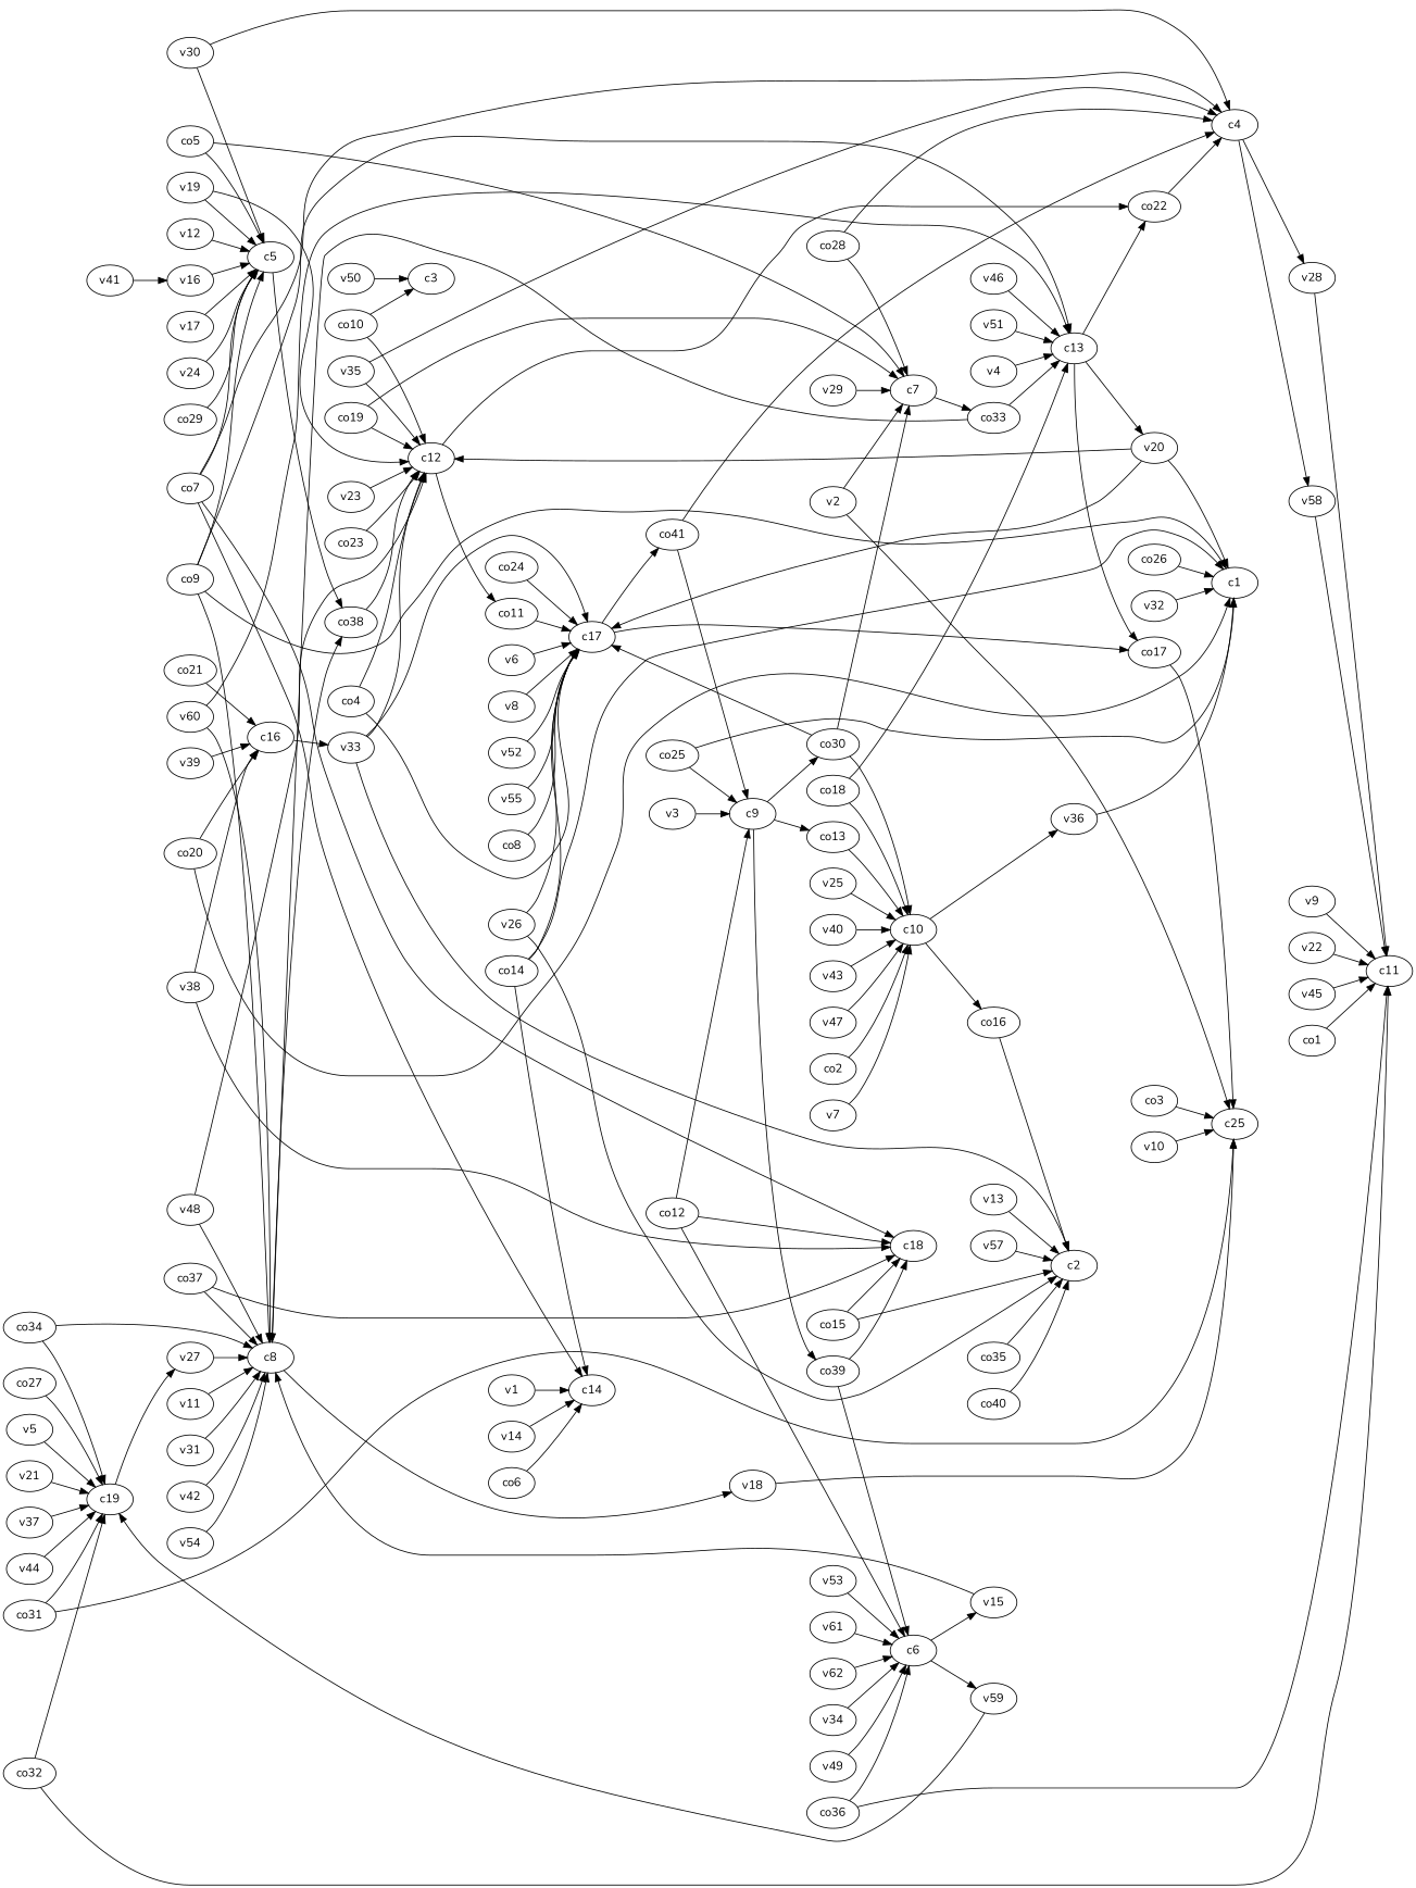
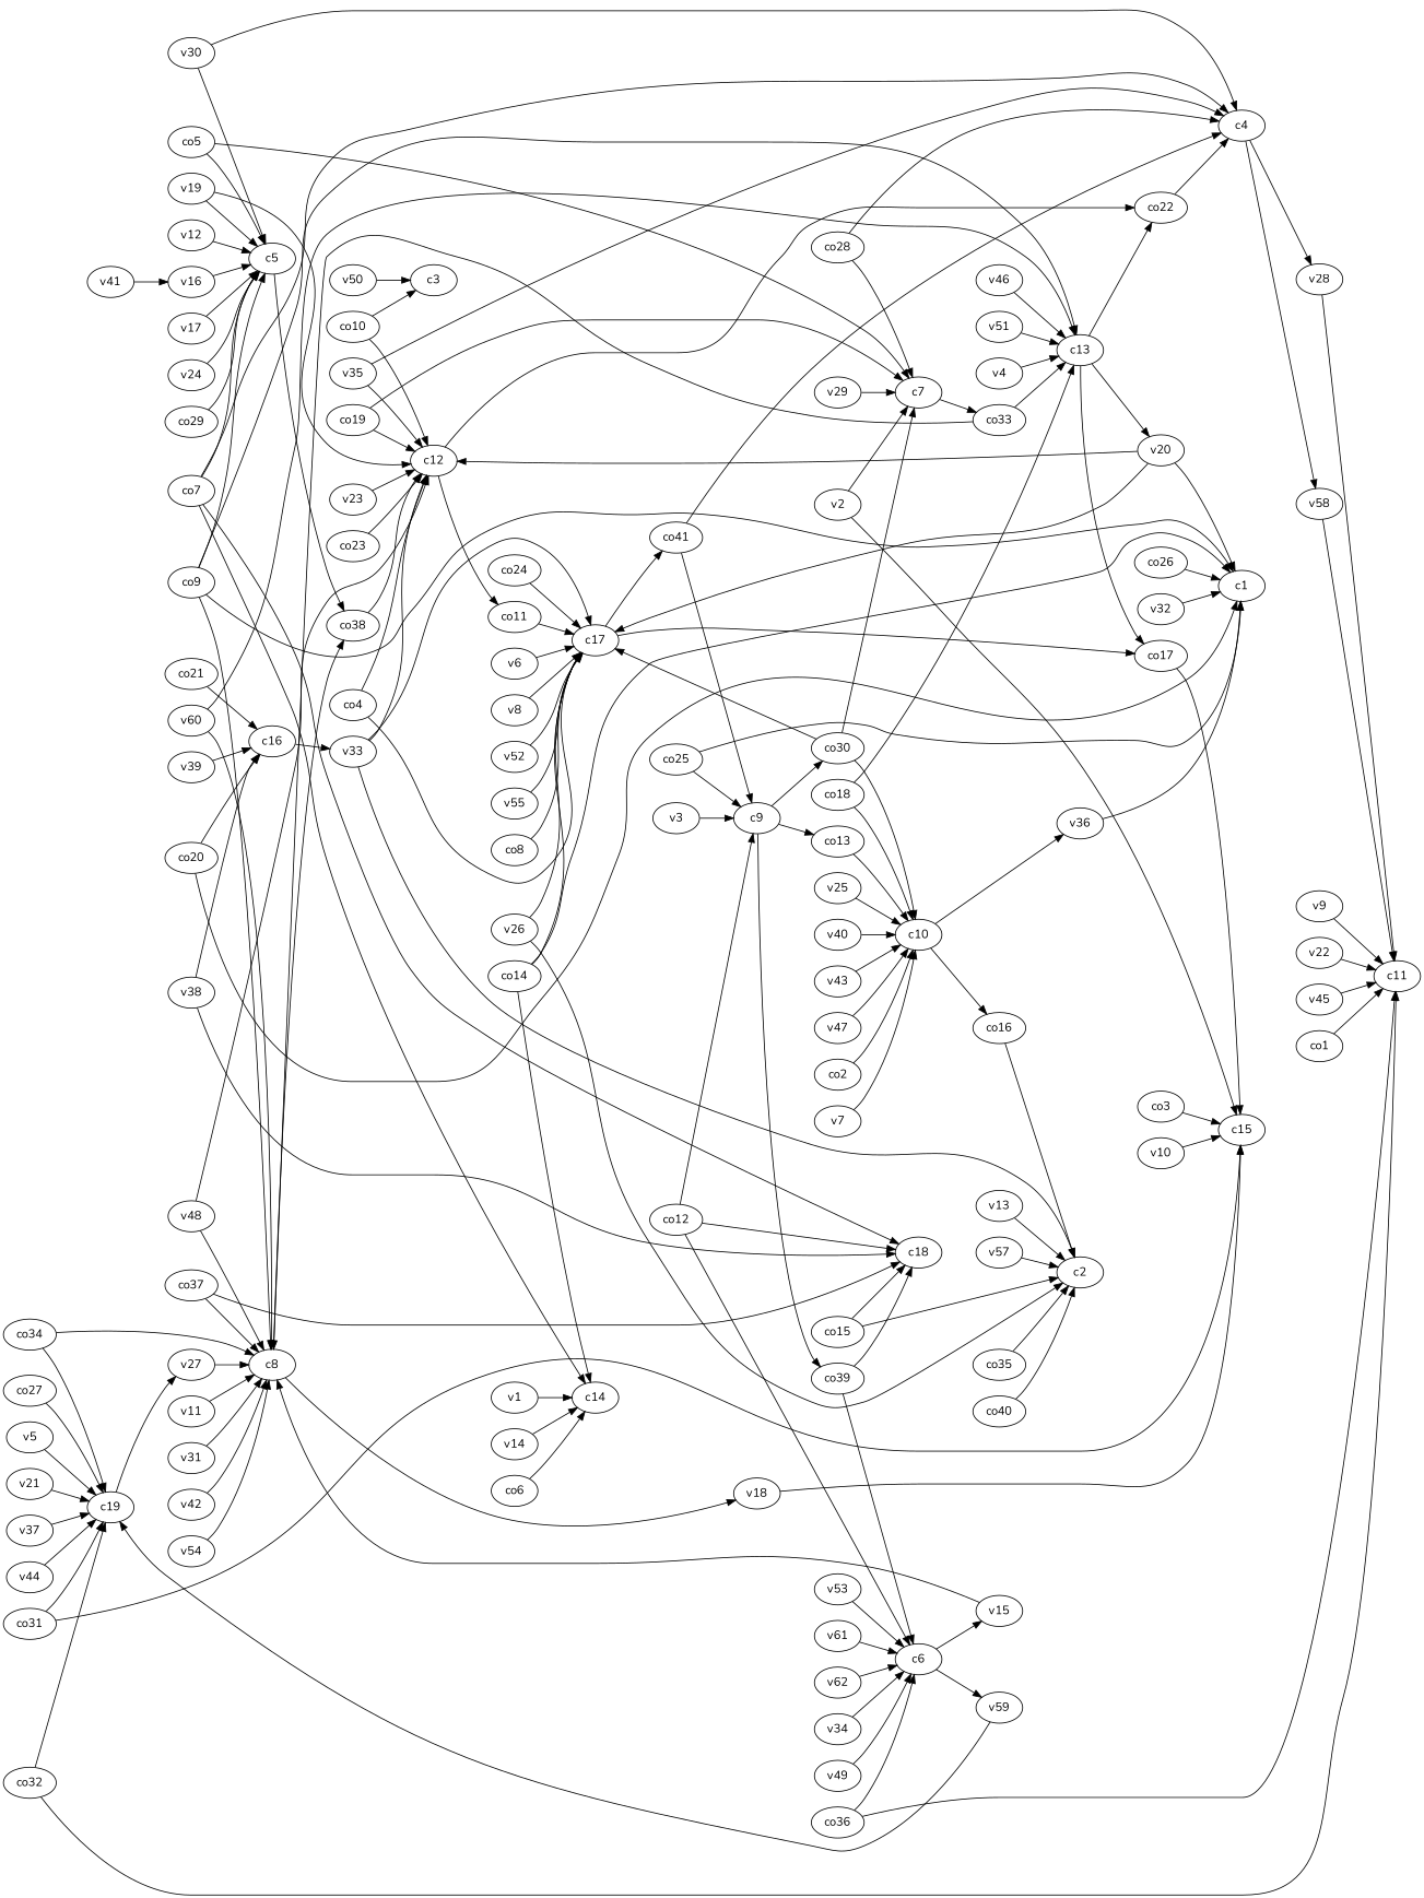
  strict digraph {
    fontname=Nunito
    rankdir=LR
    node [fontname=Nunito]
    edge [fontname=Nunito weight=1]
    c4
    v28
    v58
    c11
    c5
    co38
    c12
    c6
    v15
    v59
    c8
    c19
    c7
    co33
    c13
    v18
-   c15 [label=c25]
+   c15
    c9
    co13
    co30
    co39
    c10
    c17
    c18
    v36
    co16
    c1
    c2
    co11
    co22
    v20
    co17
    c16
    v33
    co41
    v27
    v1
    c14
    v2
    v3
    v4
    v5
    v6
    v7
    v8
    v9
    v10
    v11
    v12
    v13
    v14
    v16
    v17
    v19
    v21
    v22
    v23
    v24
    v25
    v26
    v29
    v30
    v31
    v32
    v34
    v35
    v37
    v38
    v39
    v40
    v41
    v42
    v43
    v44
    v45
    v46
    v47
    v48
    v49
    v50
    c3
    v51
    v52
    v53
    v54
    v55
    v57
    v60
    v61
    v62
    co1
    co2
    co3
    co4
    co5
    co6
    co7
    co8
    co9
    co10
    co12
    co14
    co15
    co18
    co19
    co20
    co21
    co23
    co24
    co25
    co26
    co27
    co28
    co29
    co31
    co32
    co34
    co35
    co36
    co37
    co40
    c4 -> v28
    c4 -> v58
    v28 -> c11
    v58 -> c11
    c5 -> co38
    co38 -> c12
    c12 -> co11
    c12 -> co22
    c6 -> v15
    c6 -> v59
    v15 -> c8
    v59 -> c19
    c8 -> co38
    c8 -> v18
    c19 -> v27
    c7 -> co33
    co33 -> c8
    co33 -> c13
    c13 -> co22
    c13 -> v20
    c13 -> co17
    v18 -> c15
    c9 -> co13
    c9 -> co30
    c9 -> co39
    co13 -> c10
    co30 -> c7
    co30 -> c10
    co30 -> c17
    co39 -> c6
    co39 -> c18
    c10 -> v36
    c10 -> co16
    c17 -> co17
    c17 -> co41
    v36 -> c1
    co16 -> c2
    co11 -> c17
    co22 -> c4
    v20 -> c12
    v20 -> c17
    v20 -> c1
    co17 -> c15
    c16 -> v33
    v33 -> c12
    v33 -> c17
    v33 -> c2
    co41 -> c4
    co41 -> c9
    v27 -> c8
    v1 -> c14
    v2 -> c7
    v2 -> c15
    v3 -> c9
    v4 -> c13
    v5 -> c19
    v6 -> c17
    v7 -> c10
    v8 -> c17
    v9 -> c11
    v10 -> c15
    v11 -> c8
    v12 -> c5
    v13 -> c2
    v14 -> c14
    v16 -> c5
    v17 -> c5
    v19 -> c5
    v19 -> c12
    v21 -> c19
    v22 -> c11
    v23 -> c12
    v24 -> c5
    v25 -> c10
    v26 -> c17
    v26 -> c2
    v29 -> c7
    v30 -> c4
    v30 -> c5
    v31 -> c8
    v32 -> c1
    v34 -> c6
    v35 -> c4
    v35 -> c12
    v37 -> c19
    v38 -> c18
    v38 -> c16
    v39 -> c16
    v40 -> c10
    v41 -> v16
    v42 -> c8
    v43 -> c10
    v44 -> c19
    v45 -> c11
    v46 -> c13
    v47 -> c10
    v48 -> c12
    v48 -> c8
    v49 -> c6
    v50 -> c3
    v51 -> c13
    v52 -> c17
    v53 -> c6
    v54 -> c8
    v55 -> c17
    v57 -> c2
    v60 -> c8
    v60 -> c13
    v61 -> c6
    v62 -> c6
    co1 -> c11
    co2 -> c10
    co3 -> c15
    co4 -> c12
    co4 -> c17
    co5 -> c5
    co5 -> c7
    co6 -> c14
    co7 -> c4
    co7 -> c5
    co7 -> c18
    co7 -> c14
    co8 -> c17
    co9 -> c5
    co9 -> c8
    co9 -> c13
    co9 -> c1
    co10 -> c12
    co10 -> c3
    co12 -> c6
    co12 -> c9
    co12 -> c18
    co14 -> c17
    co14 -> c1
    co14 -> c14
    co15 -> c18
    co15 -> c2
    co18 -> c13
    co18 -> c10
    co19 -> c12
    co19 -> c7
    co20 -> c1
    co20 -> c16
    co21 -> c16
    co23 -> c12
    co24 -> c17
    co25 -> c9
    co25 -> c1
    co26 -> c1
    co27 -> c19
    co28 -> c4
    co28 -> c7
    co29 -> c5
    co31 -> c19
    co31 -> c15
    co32 -> c11
    co32 -> c19
    co34 -> c8
    co34 -> c19
    co35 -> c2
    co36 -> c11
    co36 -> c6
    co37 -> c8
    co37 -> c18
    co40 -> c2
  }
